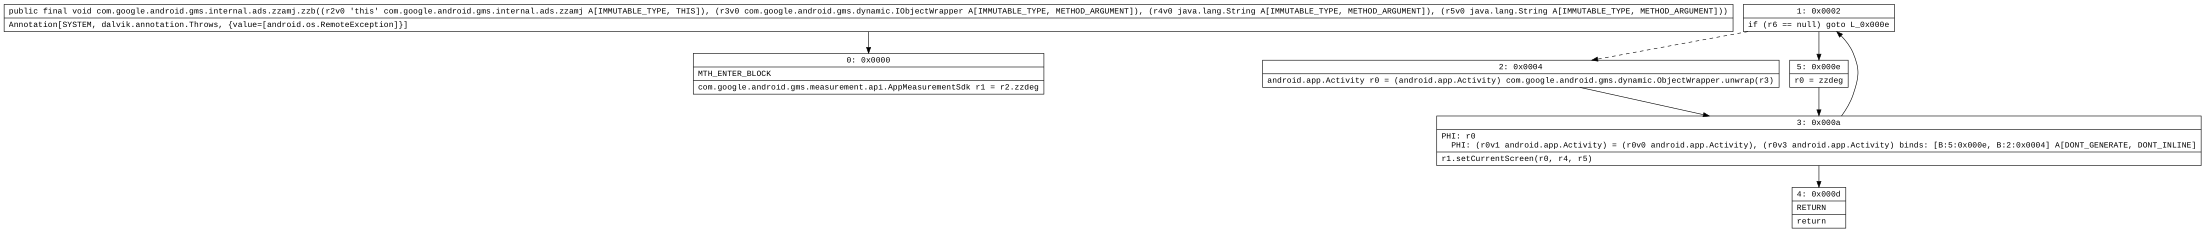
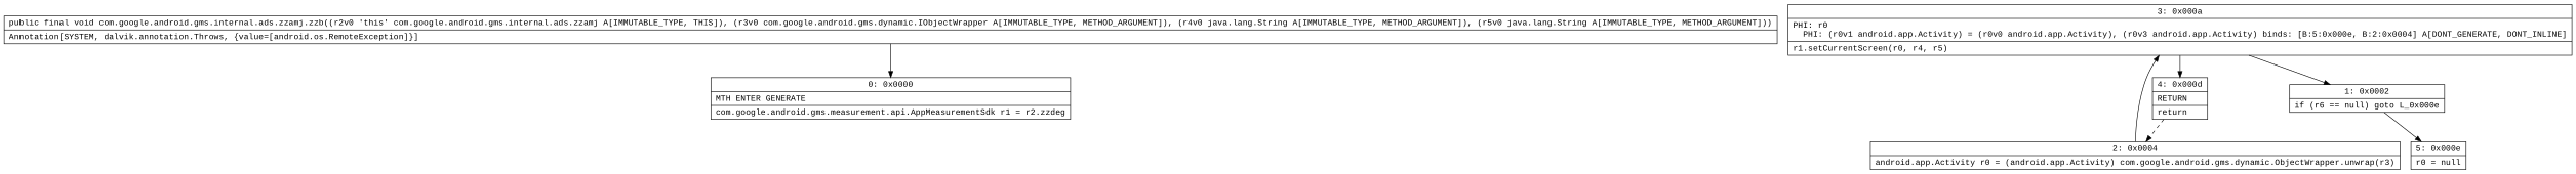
  digraph {
    fontname="Liberation Mono"
    node [fontname="Liberation Mono" shape=record]
    edge [fontname="Liberation Mono"]
-   n1 [label="{0\:\ 0x0000|MTH_ENTER_BLOCK\l|com.google.android.gms.measurement.api.AppMeasurementSdk r1 = r2.zzdeg\l}"]
+   n1 [label="{0\:\ 0x0000|MTH_ENTER_GENERATE\l|com.google.android.gms.measurement.api.AppMeasurementSdk r1 = r2.zzdeg\l}"]
    n2 [label="{1\:\ 0x0002|if (r6 == null) goto L_0x000e\l}"]
    n3 [label="{2\:\ 0x0004|android.app.Activity r0 = (android.app.Activity) com.google.android.gms.dynamic.ObjectWrapper.unwrap(r3)\l}"]
-   n4 [label="{5\:\ 0x000e|r0 = zzdeg\l}"]
+   n4 [label="{5\:\ 0x000e|r0 = null\l}"]
    n5 [label="{3\:\ 0x000a|PHI: r0 \l  PHI: (r0v1 android.app.Activity) = (r0v0 android.app.Activity), (r0v3 android.app.Activity) binds: [B:5:0x000e, B:2:0x0004] A[DONT_GENERATE, DONT_INLINE]\l|r1.setCurrentScreen(r0, r4, r5)\l}"]
    n6 [label="{4\:\ 0x000d|RETURN\l|return\l}"]
    n7 [label="{public final void com.google.android.gms.internal.ads.zzamj.zzb((r2v0 'this' com.google.android.gms.internal.ads.zzamj A[IMMUTABLE_TYPE, THIS]), (r3v0 com.google.android.gms.dynamic.IObjectWrapper A[IMMUTABLE_TYPE, METHOD_ARGUMENT]), (r4v0 java.lang.String A[IMMUTABLE_TYPE, METHOD_ARGUMENT]), (r5v0 java.lang.String A[IMMUTABLE_TYPE, METHOD_ARGUMENT]))  | Annotation[SYSTEM, dalvik.annotation.Throws, \{value=[android.os.RemoteException]\}]\l}"]
-   n2 -> n3 [style=dashed]
+   n6 -> n3 [style=dashed]
    n2 -> n4
    n3 -> n5
-   n4 -> n5
    n5 -> n2
    n5 -> n6
    n7 -> n1
  }
